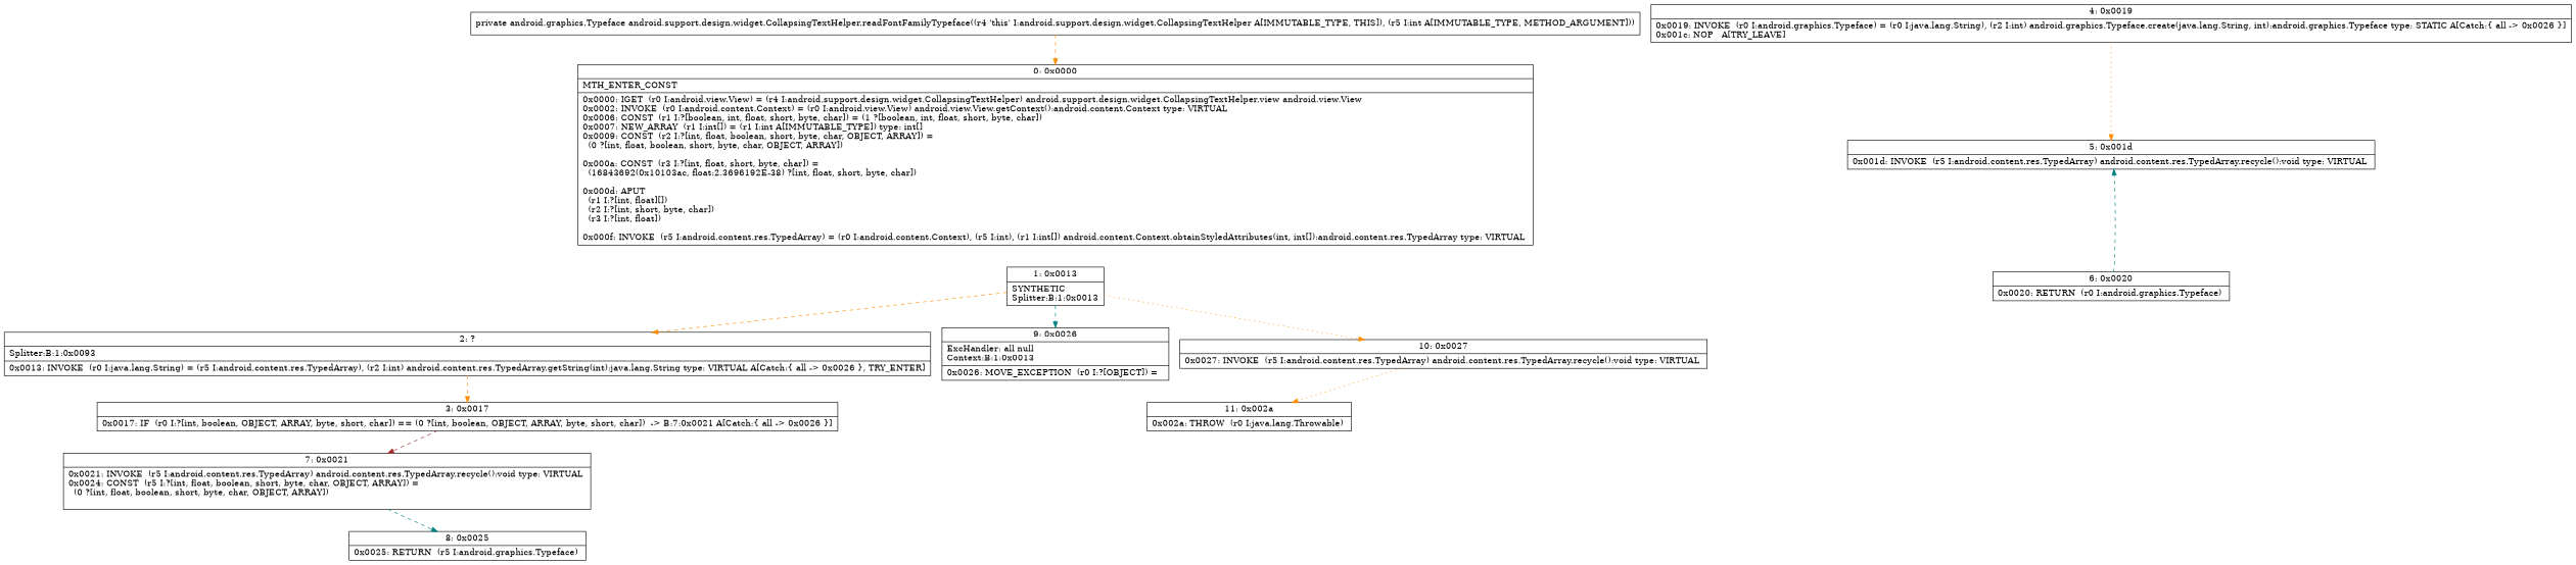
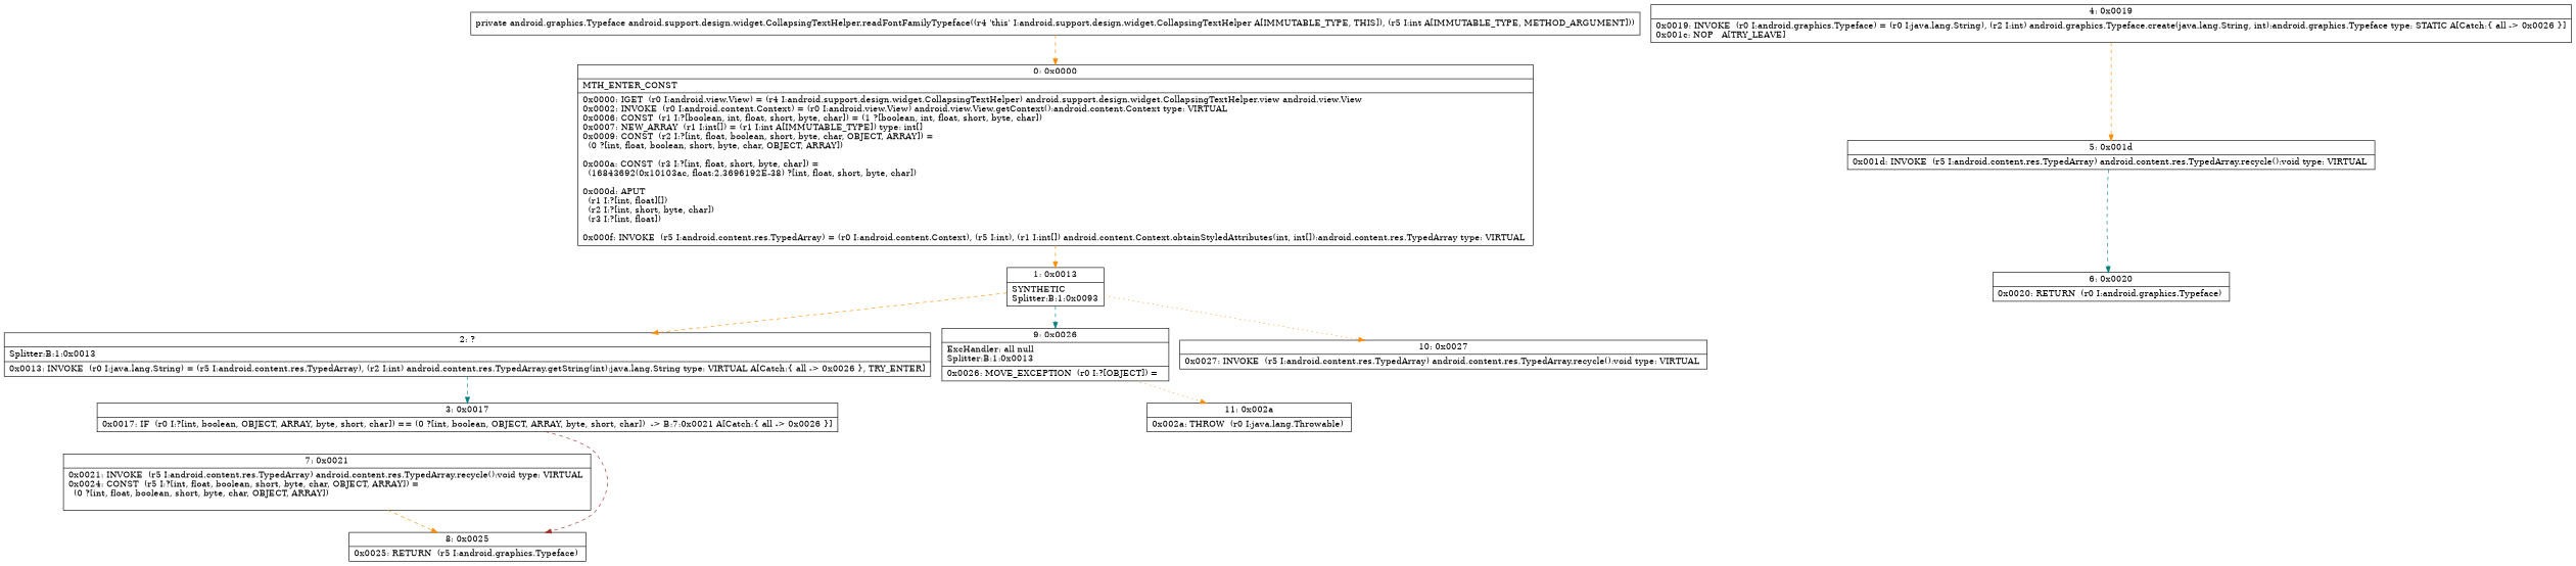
  digraph {
    node [shape=record]
    edge [color=darkorange style=dashed]
    n1 [label="{0\:\ 0x0000|MTH_ENTER_CONST\l|0x0000: IGET  (r0 I:android.view.View) = (r4 I:android.support.design.widget.CollapsingTextHelper) android.support.design.widget.CollapsingTextHelper.view android.view.View \l0x0002: INVOKE  (r0 I:android.content.Context) = (r0 I:android.view.View) android.view.View.getContext():android.content.Context type: VIRTUAL \l0x0006: CONST  (r1 I:?[boolean, int, float, short, byte, char]) = (1 ?[boolean, int, float, short, byte, char]) \l0x0007: NEW_ARRAY  (r1 I:int[]) = (r1 I:int A[IMMUTABLE_TYPE]) type: int[] \l0x0009: CONST  (r2 I:?[int, float, boolean, short, byte, char, OBJECT, ARRAY]) = \l  (0 ?[int, float, boolean, short, byte, char, OBJECT, ARRAY])\l \l0x000a: CONST  (r3 I:?[int, float, short, byte, char]) = \l  (16843692(0x10103ac, float:2.3696192E\-38) ?[int, float, short, byte, char])\l \l0x000d: APUT  \l  (r1 I:?[int, float][])\l  (r2 I:?[int, short, byte, char])\l  (r3 I:?[int, float])\l \l0x000f: INVOKE  (r5 I:android.content.res.TypedArray) = (r0 I:android.content.Context), (r5 I:int), (r1 I:int[]) android.content.Context.obtainStyledAttributes(int, int[]):android.content.res.TypedArray type: VIRTUAL \l}"]
-   n2 [label="{1\:\ 0x0013|SYNTHETIC\lSplitter:B:1:0x0013\l}"]
-   n3 [label="{2\:\ ?|Splitter:B:1:0x0093\l|0x0013: INVOKE  (r0 I:java.lang.String) = (r5 I:android.content.res.TypedArray), (r2 I:int) android.content.res.TypedArray.getString(int):java.lang.String type: VIRTUAL A[Catch:\{ all \-\> 0x0026 \}, TRY_ENTER]\l}"]
-   n4 [label="{9\:\ 0x0026|ExcHandler: all null\lContext:B:1:0x0013\l|0x0026: MOVE_EXCEPTION  (r0 I:?[OBJECT]) =  \l}"]
+   n2 [label="{1\:\ 0x0013|SYNTHETIC\lSplitter:B:1:0x0093\l}"]
+   n3 [label="{2\:\ ?|Splitter:B:1:0x0013\l|0x0013: INVOKE  (r0 I:java.lang.String) = (r5 I:android.content.res.TypedArray), (r2 I:int) android.content.res.TypedArray.getString(int):java.lang.String type: VIRTUAL A[Catch:\{ all \-\> 0x0026 \}, TRY_ENTER]\l}"]
+   n4 [label="{9\:\ 0x0026|ExcHandler: all null\lSplitter:B:1:0x0013\l|0x0026: MOVE_EXCEPTION  (r0 I:?[OBJECT]) =  \l}"]
    n5 [label="{10\:\ 0x0027|0x0027: INVOKE  (r5 I:android.content.res.TypedArray) android.content.res.TypedArray.recycle():void type: VIRTUAL \l}"]
    n6 [label="{3\:\ 0x0017|0x0017: IF  (r0 I:?[int, boolean, OBJECT, ARRAY, byte, short, char]) == (0 ?[int, boolean, OBJECT, ARRAY, byte, short, char])  \-\> B:7:0x0021 A[Catch:\{ all \-\> 0x0026 \}]\l}"]
    n7 [label="{7\:\ 0x0021|0x0021: INVOKE  (r5 I:android.content.res.TypedArray) android.content.res.TypedArray.recycle():void type: VIRTUAL \l0x0024: CONST  (r5 I:?[int, float, boolean, short, byte, char, OBJECT, ARRAY]) = \l  (0 ?[int, float, boolean, short, byte, char, OBJECT, ARRAY])\l \l}"]
    n8 [label="{4\:\ 0x0019|0x0019: INVOKE  (r0 I:android.graphics.Typeface) = (r0 I:java.lang.String), (r2 I:int) android.graphics.Typeface.create(java.lang.String, int):android.graphics.Typeface type: STATIC A[Catch:\{ all \-\> 0x0026 \}]\l0x001c: NOP   A[TRY_LEAVE]\l}"]
    n9 [label="{5\:\ 0x001d|0x001d: INVOKE  (r5 I:android.content.res.TypedArray) android.content.res.TypedArray.recycle():void type: VIRTUAL \l}"]
    n10 [label="{8\:\ 0x0025|0x0025: RETURN  (r5 I:android.graphics.Typeface) \l}"]
    n11 [label="{6\:\ 0x0020|0x0020: RETURN  (r0 I:android.graphics.Typeface) \l}"]
    n12 [label="{11\:\ 0x002a|0x002a: THROW  (r0 I:java.lang.Throwable) \l}"]
    n13 [label="{private android.graphics.Typeface android.support.design.widget.CollapsingTextHelper.readFontFamilyTypeface((r4 'this' I:android.support.design.widget.CollapsingTextHelper A[IMMUTABLE_TYPE, THIS]), (r5 I:int A[IMMUTABLE_TYPE, METHOD_ARGUMENT])) }"]
+   n1 -> n2
    n2 -> n3
    n2 -> n4 [color=teal]
    n2 -> n5 [style=dotted]
-   n3 -> n6
-   n5 -> n12 [style=dotted]
-   n6 -> n7 [color=brown]
-   n7 -> n10 [color=teal]
-   n8 -> n9 [style=dotted]
-   n11 -> n9 [color=teal]
+   n3 -> n6 [color=teal]
+   n4 -> n12 [style=dotted]
+   n6 -> n10 [color=brown]
+   n7 -> n10
+   n8 -> n9
+   n9 -> n11 [color=teal]
    n13 -> n1
  }
